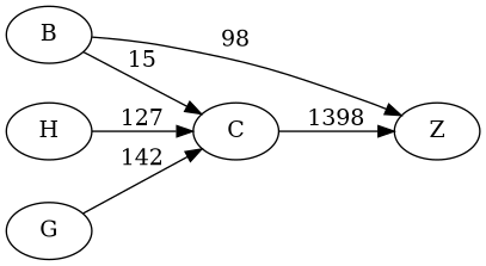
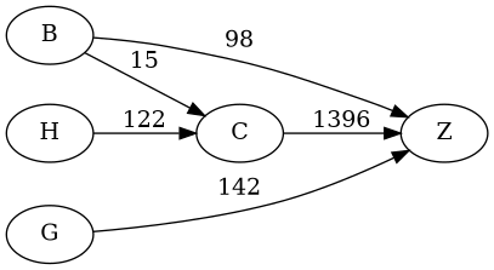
  digraph {
    rankdir=LR
    C
    Z
    B
    H
    G
-   C -> Z [label=1398]
+   C -> Z [label=1396]
    B -> C [label=15]
    B -> Z [label=98]
-   H -> C [label=127]
-   G -> C [label=142]
+   H -> C [label=122]
+   G -> Z [label=142]
  }
